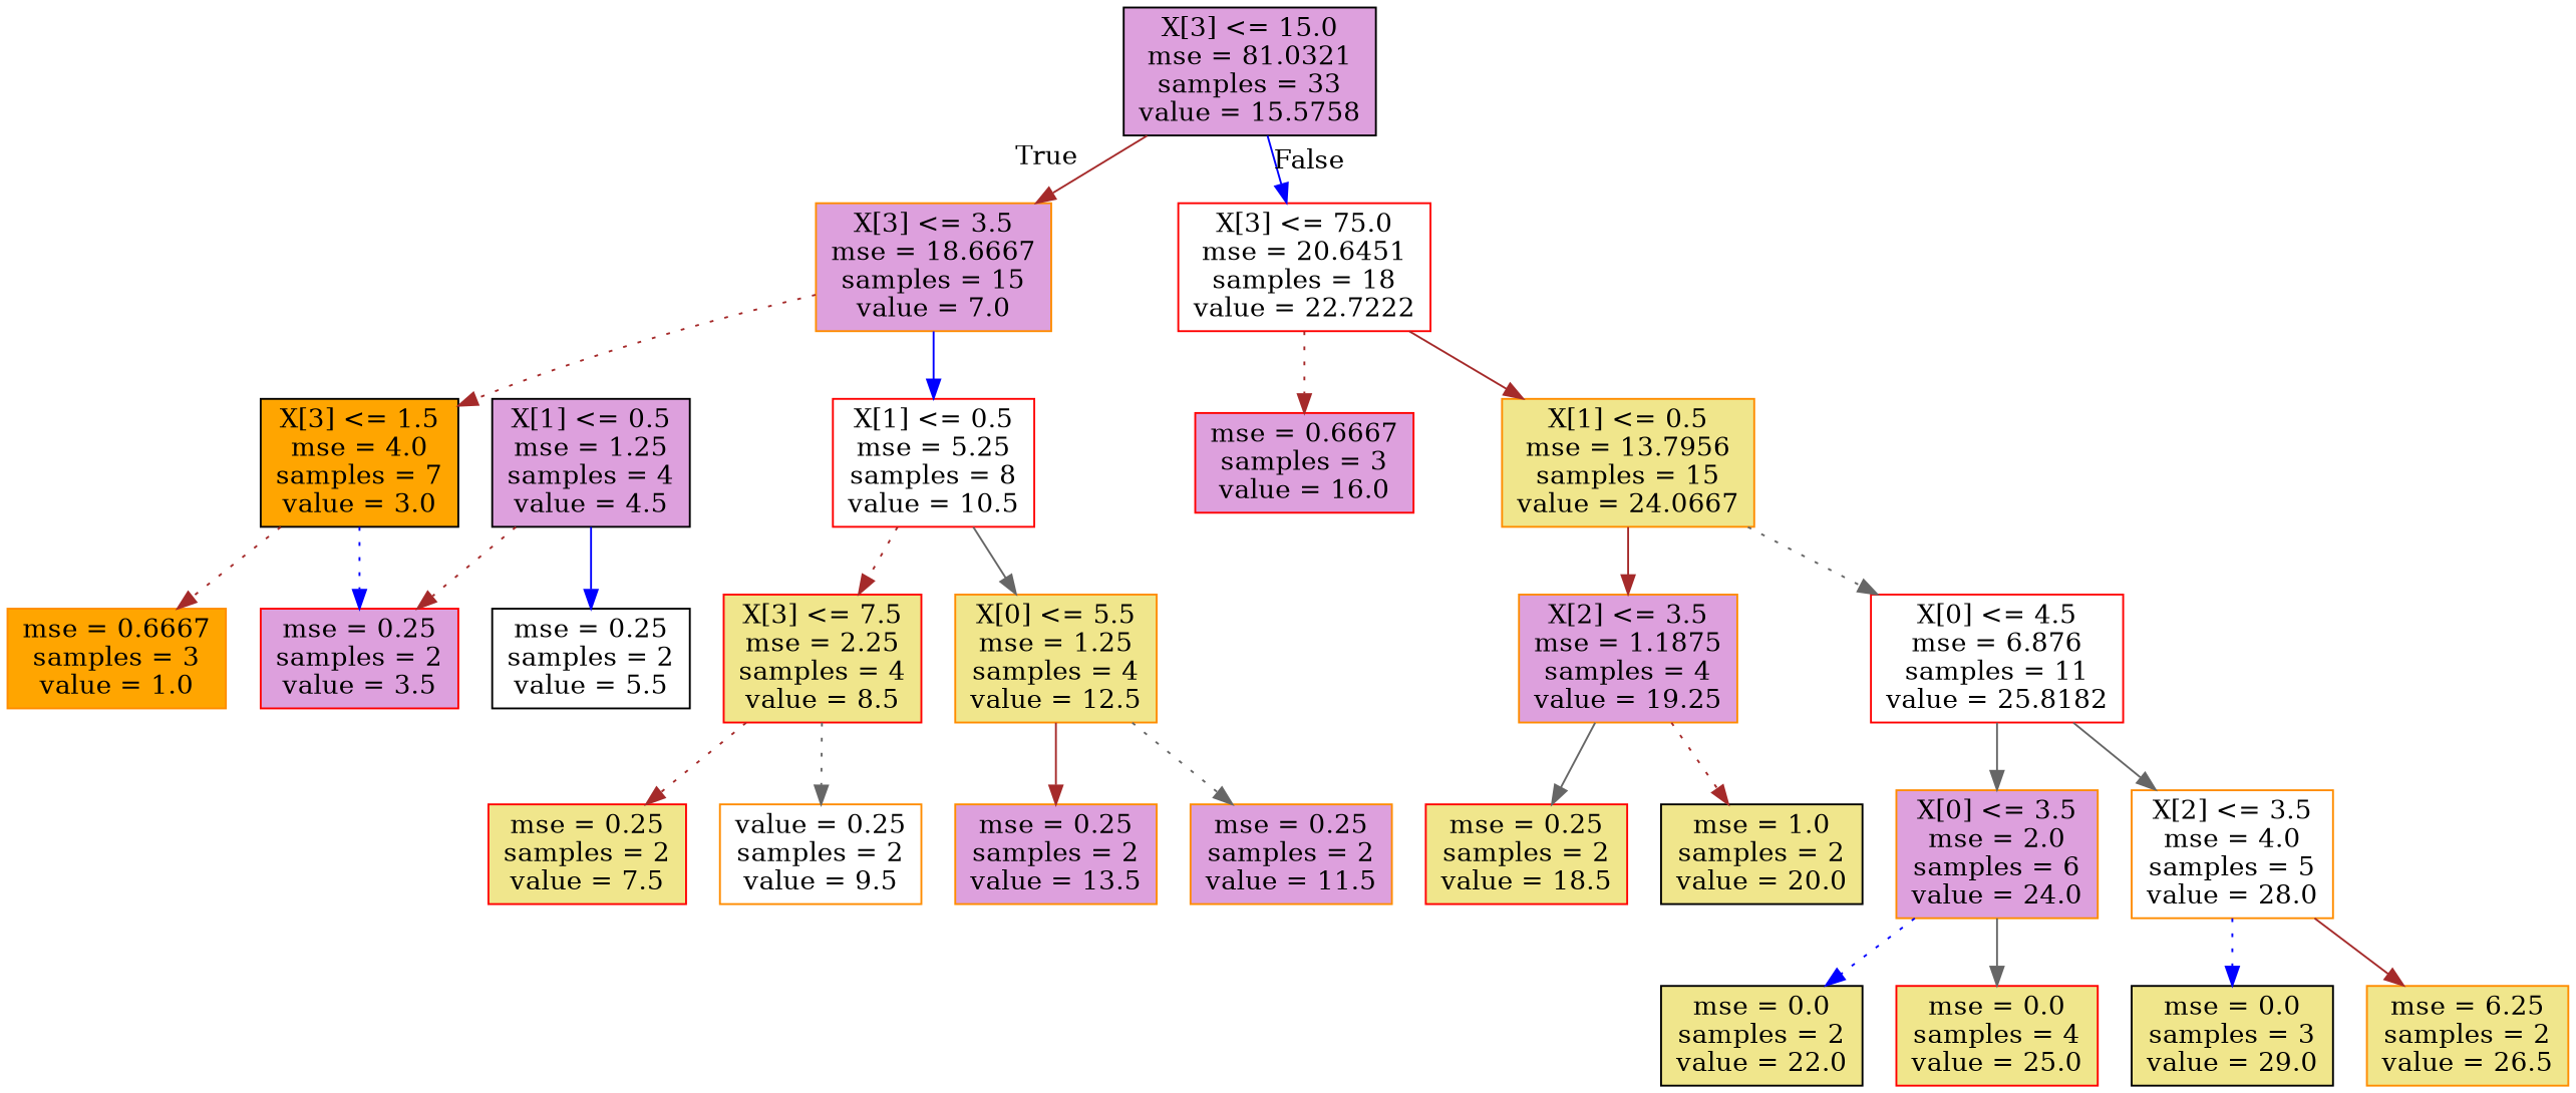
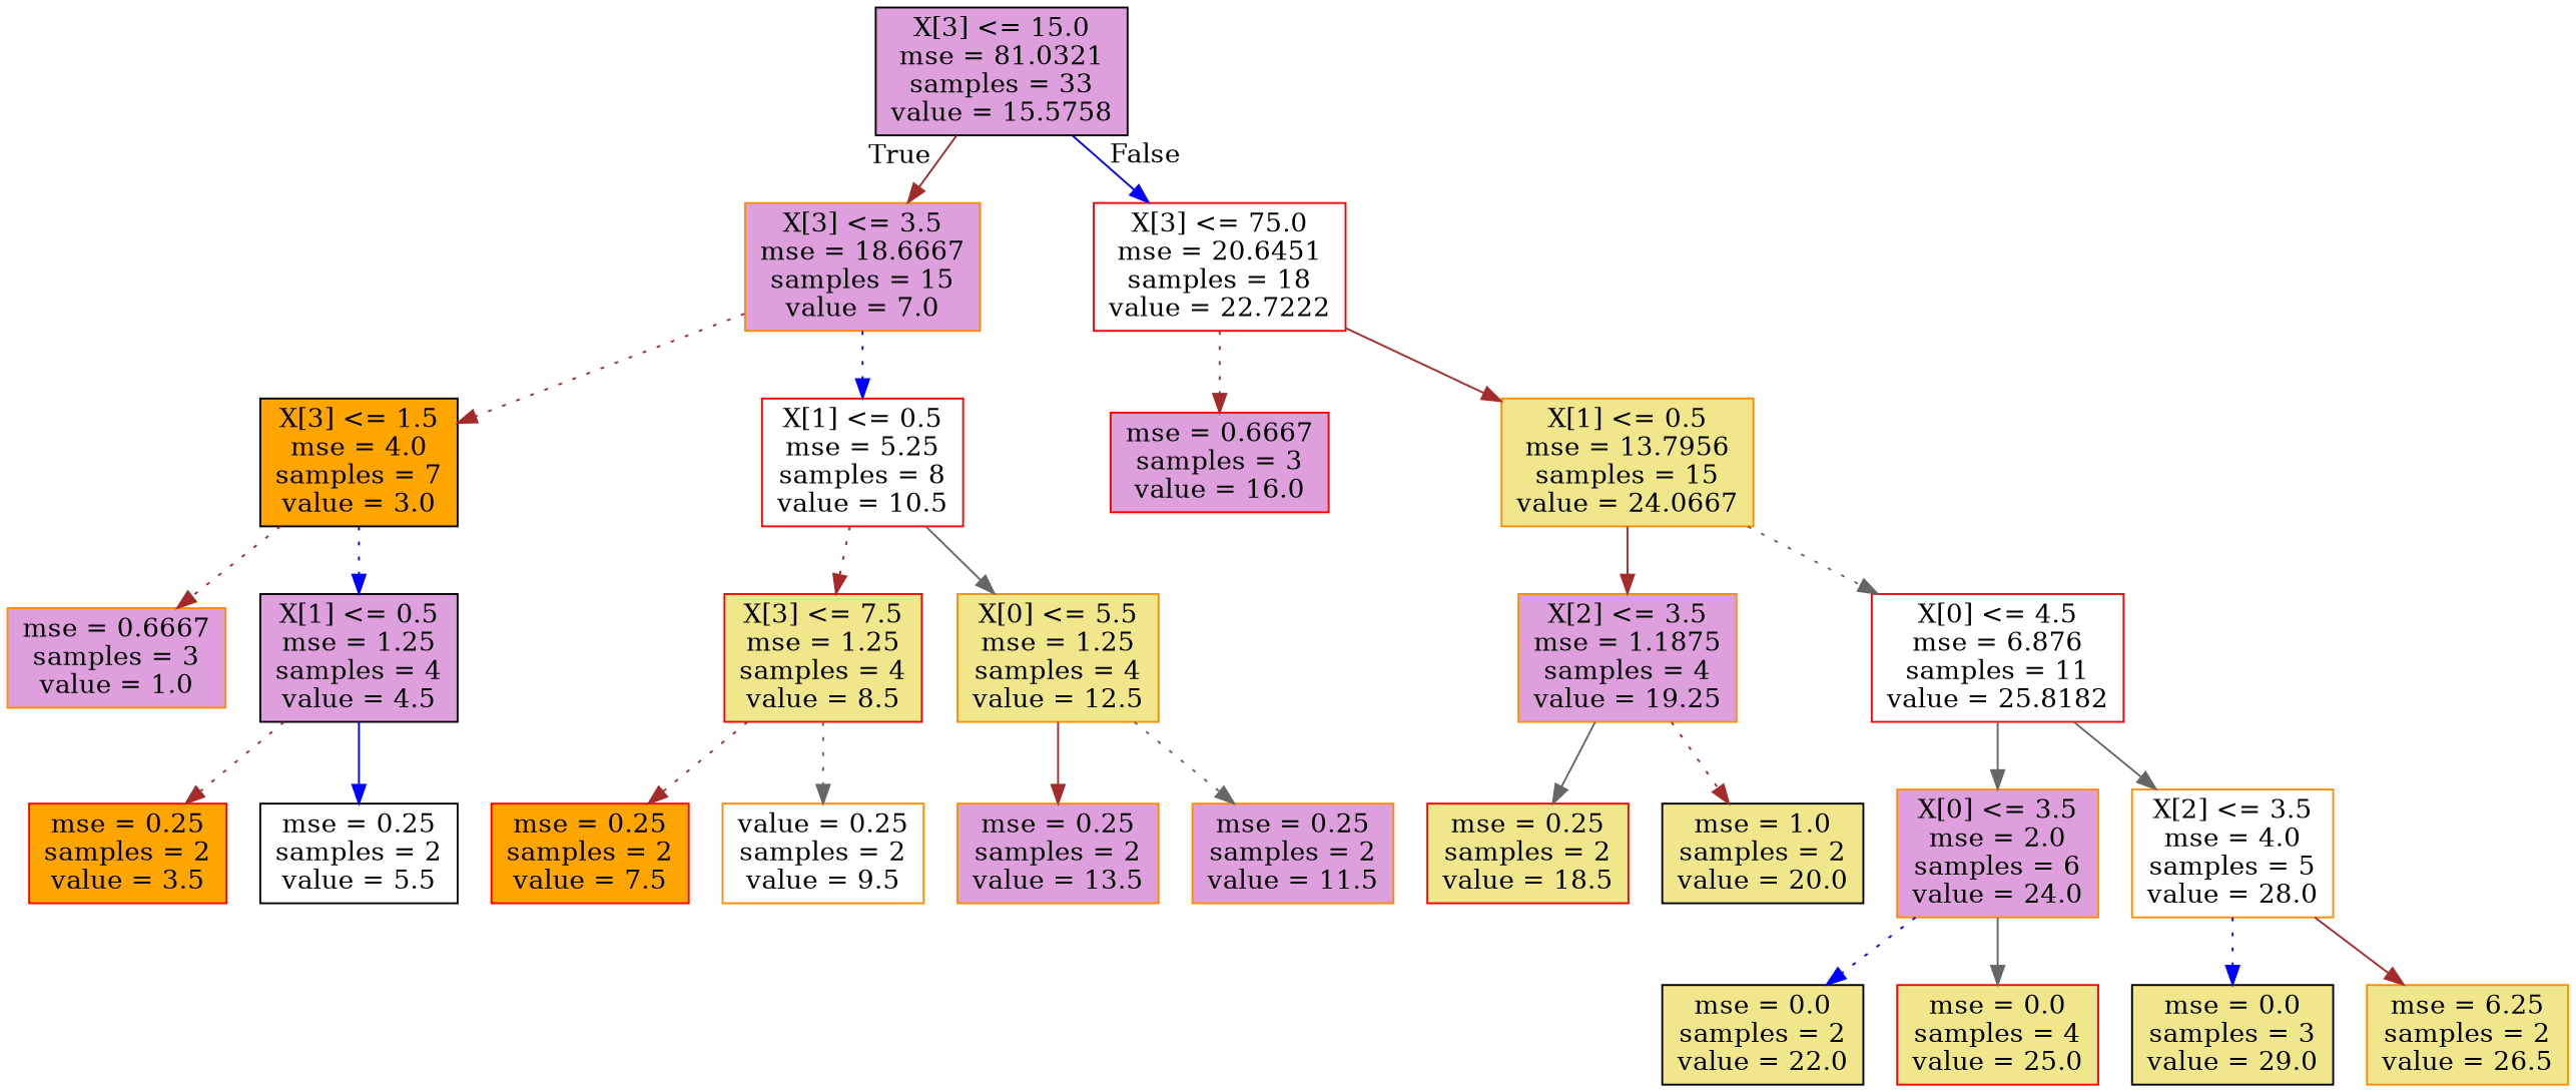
  digraph {
    node [color=darkorange fillcolor=khaki shape=box style=filled]
    edge [color=brown style=dotted]
    n1 [color=black fillcolor=plum label="X[3] <= 15.0\nmse = 81.0321\nsamples = 33\nvalue = 15.5758"]
    n2 [fillcolor=plum label="X[3] <= 3.5\nmse = 18.6667\nsamples = 15\nvalue = 7.0"]
    n3 [color=red fillcolor=white label="X[3] <= 75.0\nmse = 20.6451\nsamples = 18\nvalue = 22.7222"]
    n4 [color=black fillcolor=orange label="X[3] <= 1.5\nmse = 4.0\nsamples = 7\nvalue = 3.0"]
    n5 [color=red fillcolor=white label="X[1] <= 0.5\nmse = 5.25\nsamples = 8\nvalue = 10.5"]
    n6 [color=red fillcolor=plum label="mse = 0.6667\nsamples = 3\nvalue = 16.0"]
    n7 [label="X[1] <= 0.5\nmse = 13.7956\nsamples = 15\nvalue = 24.0667"]
-   n8 [fillcolor=orange label="mse = 0.6667\nsamples = 3\nvalue = 1.0"]
+   n8 [fillcolor=plum label="mse = 0.6667\nsamples = 3\nvalue = 1.0"]
    n9 [color=black fillcolor=plum label="X[1] <= 0.5\nmse = 1.25\nsamples = 4\nvalue = 4.5"]
-   n10 [color=red label="X[3] <= 7.5\nmse = 2.25\nsamples = 4\nvalue = 8.5"]
+   n10 [color=red label="X[3] <= 7.5\nmse = 1.25\nsamples = 4\nvalue = 8.5"]
    n11 [label="X[0] <= 5.5\nmse = 1.25\nsamples = 4\nvalue = 12.5"]
-   n12 [color=red fillcolor=plum label="mse = 0.25\nsamples = 2\nvalue = 3.5"]
+   n12 [color=red fillcolor=orange label="mse = 0.25\nsamples = 2\nvalue = 3.5"]
    n13 [color=black fillcolor=white label="mse = 0.25\nsamples = 2\nvalue = 5.5"]
-   n14 [color=red label="mse = 0.25\nsamples = 2\nvalue = 7.5"]
+   n14 [color=red fillcolor=orange label="mse = 0.25\nsamples = 2\nvalue = 7.5"]
    n15 [fillcolor=white label="value = 0.25\nsamples = 2\nvalue = 9.5"]
    n16 [fillcolor=plum label="mse = 0.25\nsamples = 2\nvalue = 13.5"]
    n17 [fillcolor=plum label="mse = 0.25\nsamples = 2\nvalue = 11.5"]
    n18 [fillcolor=plum label="X[2] <= 3.5\nmse = 1.1875\nsamples = 4\nvalue = 19.25"]
    n19 [color=red fillcolor=white label="X[0] <= 4.5\nmse = 6.876\nsamples = 11\nvalue = 25.8182"]
    n20 [color=red label="mse = 0.25\nsamples = 2\nvalue = 18.5"]
    n21 [color=black label="mse = 1.0\nsamples = 2\nvalue = 20.0"]
    n22 [fillcolor=plum label="X[0] <= 3.5\nmse = 2.0\nsamples = 6\nvalue = 24.0"]
    n23 [fillcolor=white label="X[2] <= 3.5\nmse = 4.0\nsamples = 5\nvalue = 28.0"]
    n24 [color=black label="mse = 0.0\nsamples = 2\nvalue = 22.0"]
    n25 [color=red label="mse = 0.0\nsamples = 4\nvalue = 25.0"]
    n26 [color=black label="mse = 0.0\nsamples = 3\nvalue = 29.0"]
    n27 [label="mse = 6.25\nsamples = 2\nvalue = 26.5"]
    n1 -> n2 [headlabel=True labelangle=45 labeldistance=2.5 style=solid]
    n1 -> n3 [color=blue headlabel=False labelangle=-45 labeldistance=2.5 style=solid]
    n2 -> n4
-   n2 -> n5 [color=blue style=solid]
+   n2 -> n5 [color=blue]
    n3 -> n6
    n3 -> n7 [style=solid]
    n4 -> n8
-   n4 -> n12 [color=blue]
+   n4 -> n9 [color=blue]
    n5 -> n10
    n5 -> n11 [color=gray40 style=solid]
    n7 -> n18 [style=solid]
    n7 -> n19 [color=gray40]
    n9 -> n12
    n9 -> n13 [color=blue style=solid]
    n10 -> n14
    n10 -> n15 [color=gray40]
    n11 -> n16 [style=solid]
    n11 -> n17 [color=gray40]
    n18 -> n20 [color=gray40 style=solid]
    n18 -> n21
    n19 -> n22 [color=gray40 style=solid]
    n19 -> n23 [color=gray40 style=solid]
    n22 -> n24 [color=blue]
    n22 -> n25 [color=gray40 style=solid]
    n23 -> n26 [color=blue]
    n23 -> n27 [style=solid]
  }
